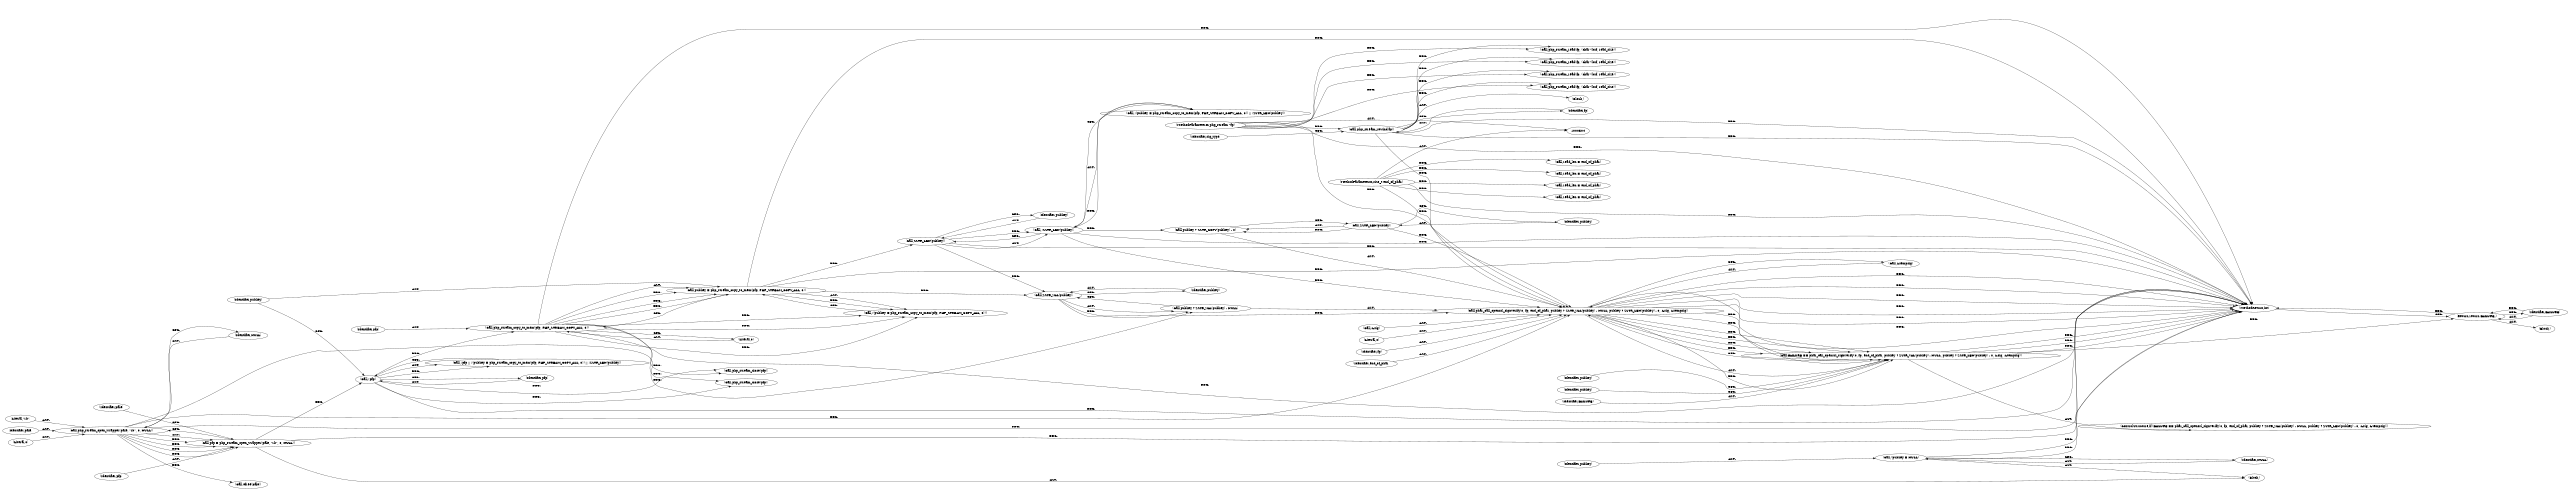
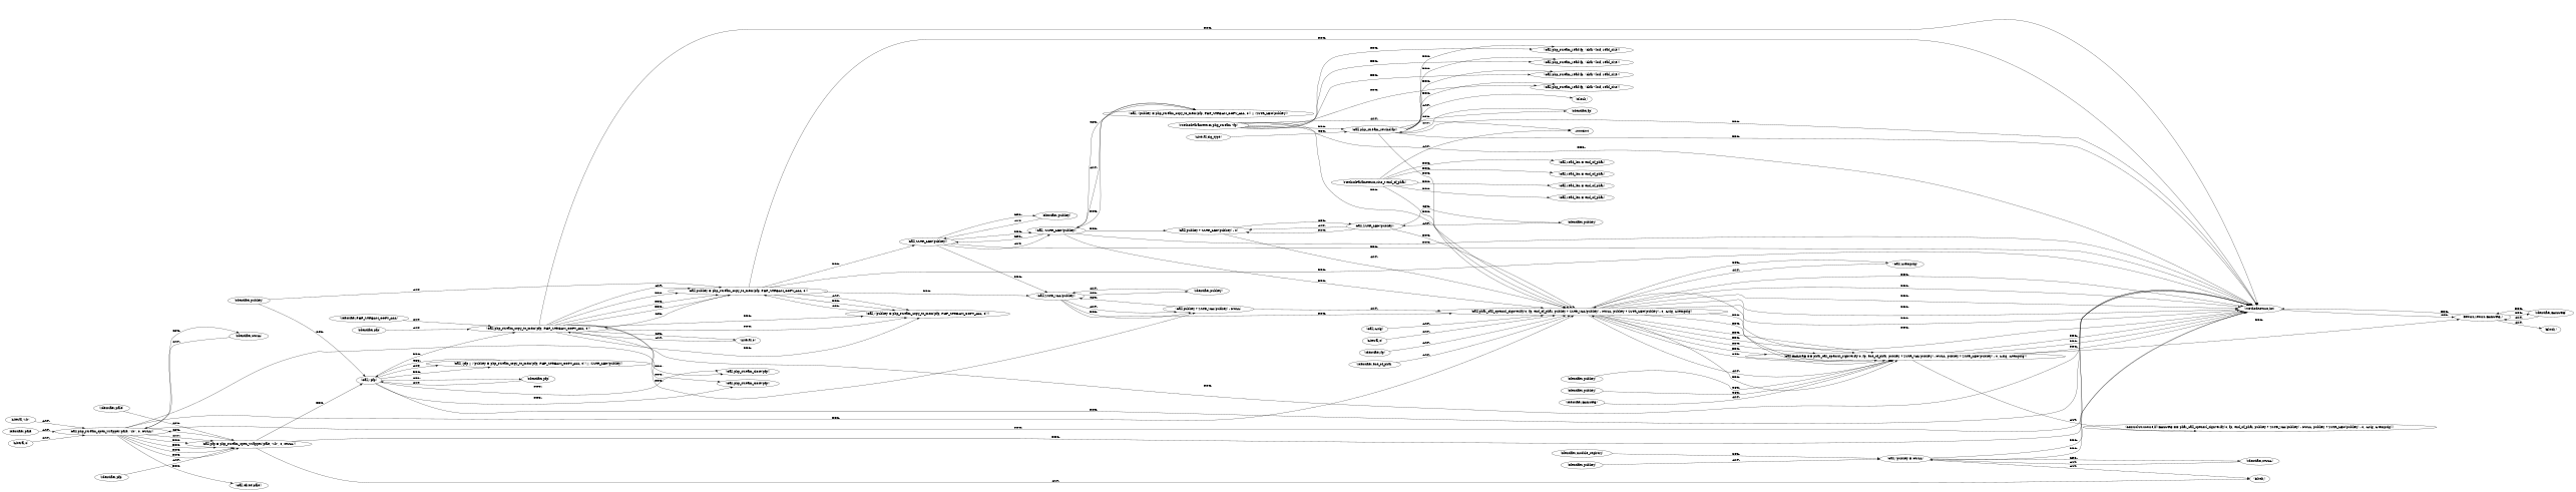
  digraph {
    rankdir=LR
    n1 [label="(Call,phar_call_openssl_signverify(0, fp, end_of_phar, pubkey ? ZSTR_VAL(pubkey) : NULL, pubkey ? ZSTR_LEN(pubkey) : 0, &sig, &tempsig))"]
    n2 [label="(Call,FAILURE == phar_call_openssl_signverify(0, fp, end_of_phar, pubkey ? ZSTR_VAL(pubkey) : NULL, pubkey ? ZSTR_LEN(pubkey) : 0, &sig, &tempsig))"]
    n3 [label="(Call,&tempsig)"]
    n4 [label="(MethodReturn,int)"]
    n5 [label="(Return,return FAILURE;)"]
    n6 [label="(ControlStructure,if (FAILURE == phar_call_openssl_signverify(0, fp, end_of_phar, pubkey ? ZSTR_VAL(pubkey) : NULL, pubkey ? ZSTR_LEN(pubkey) : 0, &sig, &tempsig)))"]
    n7 [label="(Call,php_stream_rewind(fp))"]
    n8 [label="(Call,php_stream_read(fp, (char*)buf, read_size))"]
    n9 [label="(Call,php_stream_read(fp, (char*)buf, read_size))"]
    n10 [label="(Identifier,fp)"]
    n11 [label="(Call,php_stream_read(fp, (char*)buf, read_size))"]
    n12 [label="(Block,)"]
    n13 [label="(Call,php_stream_read(fp, (char*)buf, read_size))"]
    n14 [label="(MethodParameterIn,php_stream *fp)"]
    n15 [label=1000504]
    n16 [label="(MethodParameterIn,size_t end_of_phar)"]
    n17 [label="(Call,read_len = end_of_phar)"]
    n18 [label="(Call,read_len = end_of_phar)"]
    n19 [label="(Call,read_len = end_of_phar)"]
    n20 [label="(Call,read_len = end_of_phar)"]
    n21 [label="(Call,ZSTR_VAL(pubkey))"]
    n22 [label="(Identifier,pubkey)"]
    n23 [label="(Call,pubkey ? ZSTR_VAL(pubkey) : NULL)"]
    n24 [label="(Call,ZSTR_LEN(pubkey))"]
    n25 [label="(Call,!ZSTR_LEN(pubkey))"]
    n26 [label="(Identifier,pubkey)"]
-   n27 [label="(Call,pubkey ? ZSTR_COPY(pubkey) : 0)"]
+   n27 [label="(Call,pubkey ? ZSTR_LEN(pubkey) : 0)"]
    n28 [label="(Call,!(pubkey = php_stream_copy_to_mem(pfp, PHP_STREAM_COPY_ALL, 0)) || !ZSTR_LEN(pubkey))"]
    n29 [label="(Call,pubkey = php_stream_copy_to_mem(pfp, PHP_STREAM_COPY_ALL, 0))"]
    n30 [label="(Call,php_stream_copy_to_mem(pfp, PHP_STREAM_COPY_ALL, 0))"]
    n31 [label="(Call,!(pubkey = php_stream_copy_to_mem(pfp, PHP_STREAM_COPY_ALL, 0)))"]
    n32 [label="(Call,php_stream_close(pfp))"]
    n33 [label="(Literal,0)"]
    n34 [label="(Call,php_stream_close(pfp))"]
    n35 [label="(Call,!pfp)"]
    n36 [label="(Call,!pfp || !(pubkey = php_stream_copy_to_mem(pfp, PHP_STREAM_COPY_ALL, 0)) || !ZSTR_LEN(pubkey))"]
    n37 [label="(Identifier,pfp)"]
    n38 [label="(Call,pfp = php_stream_open_wrapper(pfile, \"rb\", 0, NULL))"]
    n39 [label="(Call,php_stream_open_wrapper(pfile, \"rb\", 0, NULL))"]
    n40 [label="(Block,)"]
    n41 [label="(Call,efree(pfile))"]
    n42 [label="(Identifier,NULL)"]
    n43 [label="(Call,*pubkey = NULL)"]
    n44 [label="(Identifier,NULL)"]
    n45 [label="(Call,ZSTR_LEN(pubkey))"]
    n46 [label="(Identifier,pubkey)"]
    n47 [label="(Identifier,FAILURE)"]
    n48 [label="(Block,)"]
    n49 [label="(Identifier,pfile)"]
-   n50 [label="(Identifier,sig_type)"]
+   n50 [label="(Literal,sig_type)"]
+   n51 [label="(Identifier,PHP_STREAM_COPY_ALL)"]
    n52 [label="(Identifier,pubkey)"]
    n53 [label="(Literal,0)"]
    n54 [label="(Identifier,pubkey)"]
    n55 [label="(Identifier,FAILURE)"]
    n56 [label="(Literal,\"rb\")"]
    n57 [label="(Identifier,fp)"]
    n58 [label="(Identifier,pubkey)"]
    n59 [label="(Identifier,end_of_phar)"]
    n60 [label="(Identifier,pfp)"]
    n61 [label="(Call,&sig)"]
    n62 [label="(Identifier,pfile)"]
+   n63 [label="(Identifier,module_registry)"]
    n64 [label="(Identifier,pubkey)"]
    n65 [label="(Literal,0)"]
    n66 [label="(Identifier,pfp)"]
    n1 -> n2 [label="AST: "]
    n1 -> n2 [label="DDG: "]
    n1 -> n2 [label="DDG: "]
    n1 -> n2 [label="DDG: "]
    n1 -> n2 [label="DDG: "]
    n1 -> n2 [label="DDG: "]
    n1 -> n2 [label="DDG: "]
    n1 -> n2 [label="DDG: "]
    n1 -> n3 [label="CFG: "]
    n1 -> n4 [label="DDG: "]
    n1 -> n4 [label="DDG: "]
    n1 -> n4 [label="DDG: "]
    n1 -> n4 [label="DDG: "]
    n1 -> n4 [label="DDG: "]
    n1 -> n4 [label="DDG: "]
    n2 -> n1 [label="CFG: "]
    n2 -> n4 [label="DDG: "]
    n2 -> n4 [label="DDG: "]
    n2 -> n4 [label="DDG: "]
    n2 -> n5 [label="DDG: "]
    n2 -> n6 [label="AST: "]
    n3 -> n1 [label="AST: "]
    n4 -> n5 [label="CFG: "]
    n5 -> n4 [label="DDG: "]
    n5 -> n47 [label="CFG: "]
    n5 -> n48 [label="AST: "]
    n7 -> n1 [label="DDG: "]
    n7 -> n4 [label="DDG: "]
    n7 -> n4 [label="DDG: "]
    n7 -> n8 [label="DDG: "]
    n7 -> n9 [label="DDG: "]
    n7 -> n10 [label="CFG: "]
    n7 -> n11 [label="DDG: "]
    n7 -> n12 [label="AST: "]
    n7 -> n13 [label="DDG: "]
    n10 -> n7 [label="AST: "]
    n14 -> n1 [label="DDG: "]
    n14 -> n4 [label="DDG: "]
    n14 -> n7 [label="DDG: "]
    n14 -> n8 [label="DDG: "]
    n14 -> n9 [label="DDG: "]
    n14 -> n11 [label="DDG: "]
    n14 -> n13 [label="DDG: "]
    n14 -> n15 [label="AST: "]
    n16 -> n1 [label="DDG: "]
-   n16 -> n4 [label="DDG: "]
    n16 -> n15 [label="AST: "]
    n16 -> n17 [label="DDG: "]
    n16 -> n18 [label="DDG: "]
    n16 -> n19 [label="DDG: "]
    n16 -> n20 [label="DDG: "]
    n21 -> n1 [label="DDG: "]
    n21 -> n22 [label="CFG: "]
    n21 -> n23 [label="AST: "]
    n21 -> n23 [label="DDG: "]
    n22 -> n21 [label="AST: "]
    n23 -> n1 [label="AST: "]
    n23 -> n21 [label="CFG: "]
    n24 -> n4 [label="DDG: "]
    n24 -> n21 [label="DDG: "]
    n24 -> n25 [label="AST: "]
    n24 -> n25 [label="DDG: "]
    n24 -> n26 [label="CFG: "]
    n25 -> n1 [label="DDG: "]
    n25 -> n4 [label="DDG: "]
    n25 -> n24 [label="CFG: "]
    n25 -> n27 [label="DDG: "]
    n25 -> n28 [label="AST: "]
    n25 -> n28 [label="DDG: "]
    n26 -> n24 [label="AST: "]
    n27 -> n1 [label="AST: "]
    n27 -> n45 [label="CFG: "]
    n28 -> n25 [label="CFG: "]
    n29 -> n4 [label="DDG: "]
    n29 -> n4 [label="DDG: "]
    n29 -> n21 [label="DDG: "]
    n29 -> n24 [label="DDG: "]
    n29 -> n30 [label="CFG: "]
    n29 -> n31 [label="AST: "]
    n29 -> n31 [label="DDG: "]
    n30 -> n4 [label="DDG: "]
    n30 -> n4 [label="DDG: "]
    n30 -> n29 [label="AST: "]
    n30 -> n29 [label="DDG: "]
    n30 -> n29 [label="DDG: "]
    n30 -> n29 [label="DDG: "]
    n30 -> n31 [label="DDG: "]
    n30 -> n31 [label="DDG: "]
    n30 -> n31 [label="DDG: "]
    n30 -> n32 [label="DDG: "]
    n30 -> n33 [label="CFG: "]
    n30 -> n34 [label="DDG: "]
    n31 -> n29 [label="CFG: "]
    n33 -> n30 [label="AST: "]
    n35 -> n4 [label="DDG: "]
    n35 -> n30 [label="DDG: "]
    n35 -> n32 [label="DDG: "]
    n35 -> n34 [label="DDG: "]
    n35 -> n36 [label="AST: "]
    n35 -> n36 [label="DDG: "]
    n35 -> n37 [label="CFG: "]
    n36 -> n35 [label="CFG: "]
    n37 -> n35 [label="AST: "]
    n38 -> n4 [label="DDG: "]
    n38 -> n35 [label="DDG: "]
    n38 -> n39 [label="CFG: "]
    n38 -> n40 [label="AST: "]
    n39 -> n1 [label="DDG: "]
    n39 -> n4 [label="DDG: "]
    n39 -> n23 [label="DDG: "]
    n39 -> n38 [label="AST: "]
    n39 -> n38 [label="DDG: "]
    n39 -> n38 [label="DDG: "]
    n39 -> n38 [label="DDG: "]
    n39 -> n38 [label="DDG: "]
    n39 -> n41 [label="DDG: "]
    n39 -> n42 [label="CFG: "]
    n42 -> n39 [label="AST: "]
    n43 -> n4 [label="DDG: "]
    n43 -> n4 [label="DDG: "]
    n43 -> n40 [label="AST: "]
    n43 -> n44 [label="CFG: "]
    n44 -> n43 [label="AST: "]
    n45 -> n1 [label="DDG: "]
    n45 -> n27 [label="AST: "]
    n45 -> n27 [label="DDG: "]
    n45 -> n46 [label="CFG: "]
    n46 -> n45 [label="AST: "]
    n47 -> n5 [label="AST: "]
    n47 -> n5 [label="DDG: "]
    n49 -> n38 [label="CFG: "]
    n50 -> n7 [label="CFG: "]
+   n51 -> n30 [label="AST: "]
    n52 -> n43 [label="AST: "]
    n53 -> n1 [label="AST: "]
    n54 -> n2 [label="CFG: "]
    n55 -> n2 [label="AST: "]
    n56 -> n39 [label="AST: "]
    n57 -> n1 [label="AST: "]
    n58 -> n29 [label="AST: "]
    n58 -> n35 [label="CFG: "]
    n59 -> n1 [label="AST: "]
    n60 -> n38 [label="AST: "]
    n61 -> n1 [label="AST: "]
    n62 -> n39 [label="AST: "]
+   n63 -> n43 [label="CFG: "]
    n64 -> n2 [label="CFG: "]
    n65 -> n39 [label="AST: "]
    n66 -> n30 [label="AST: "]
  }
